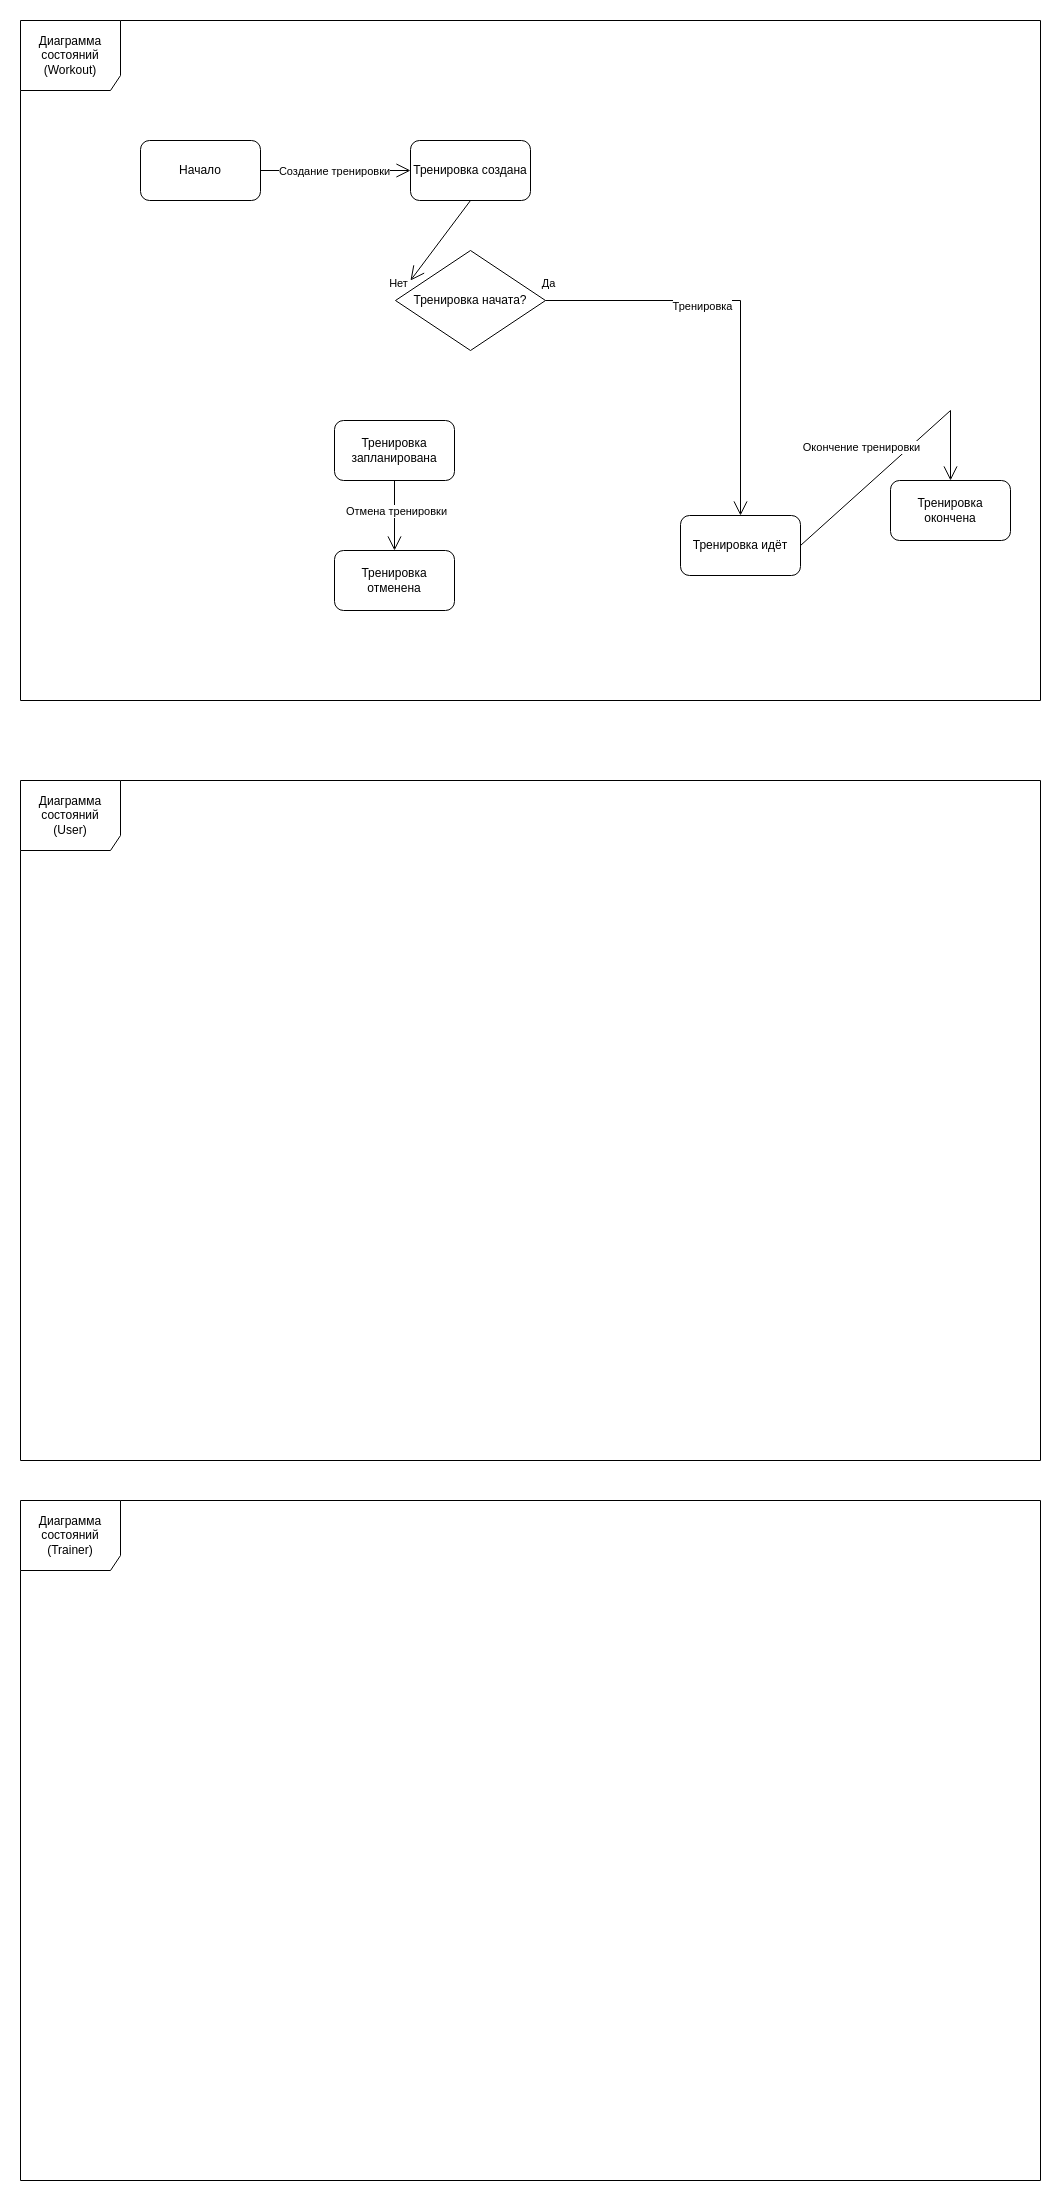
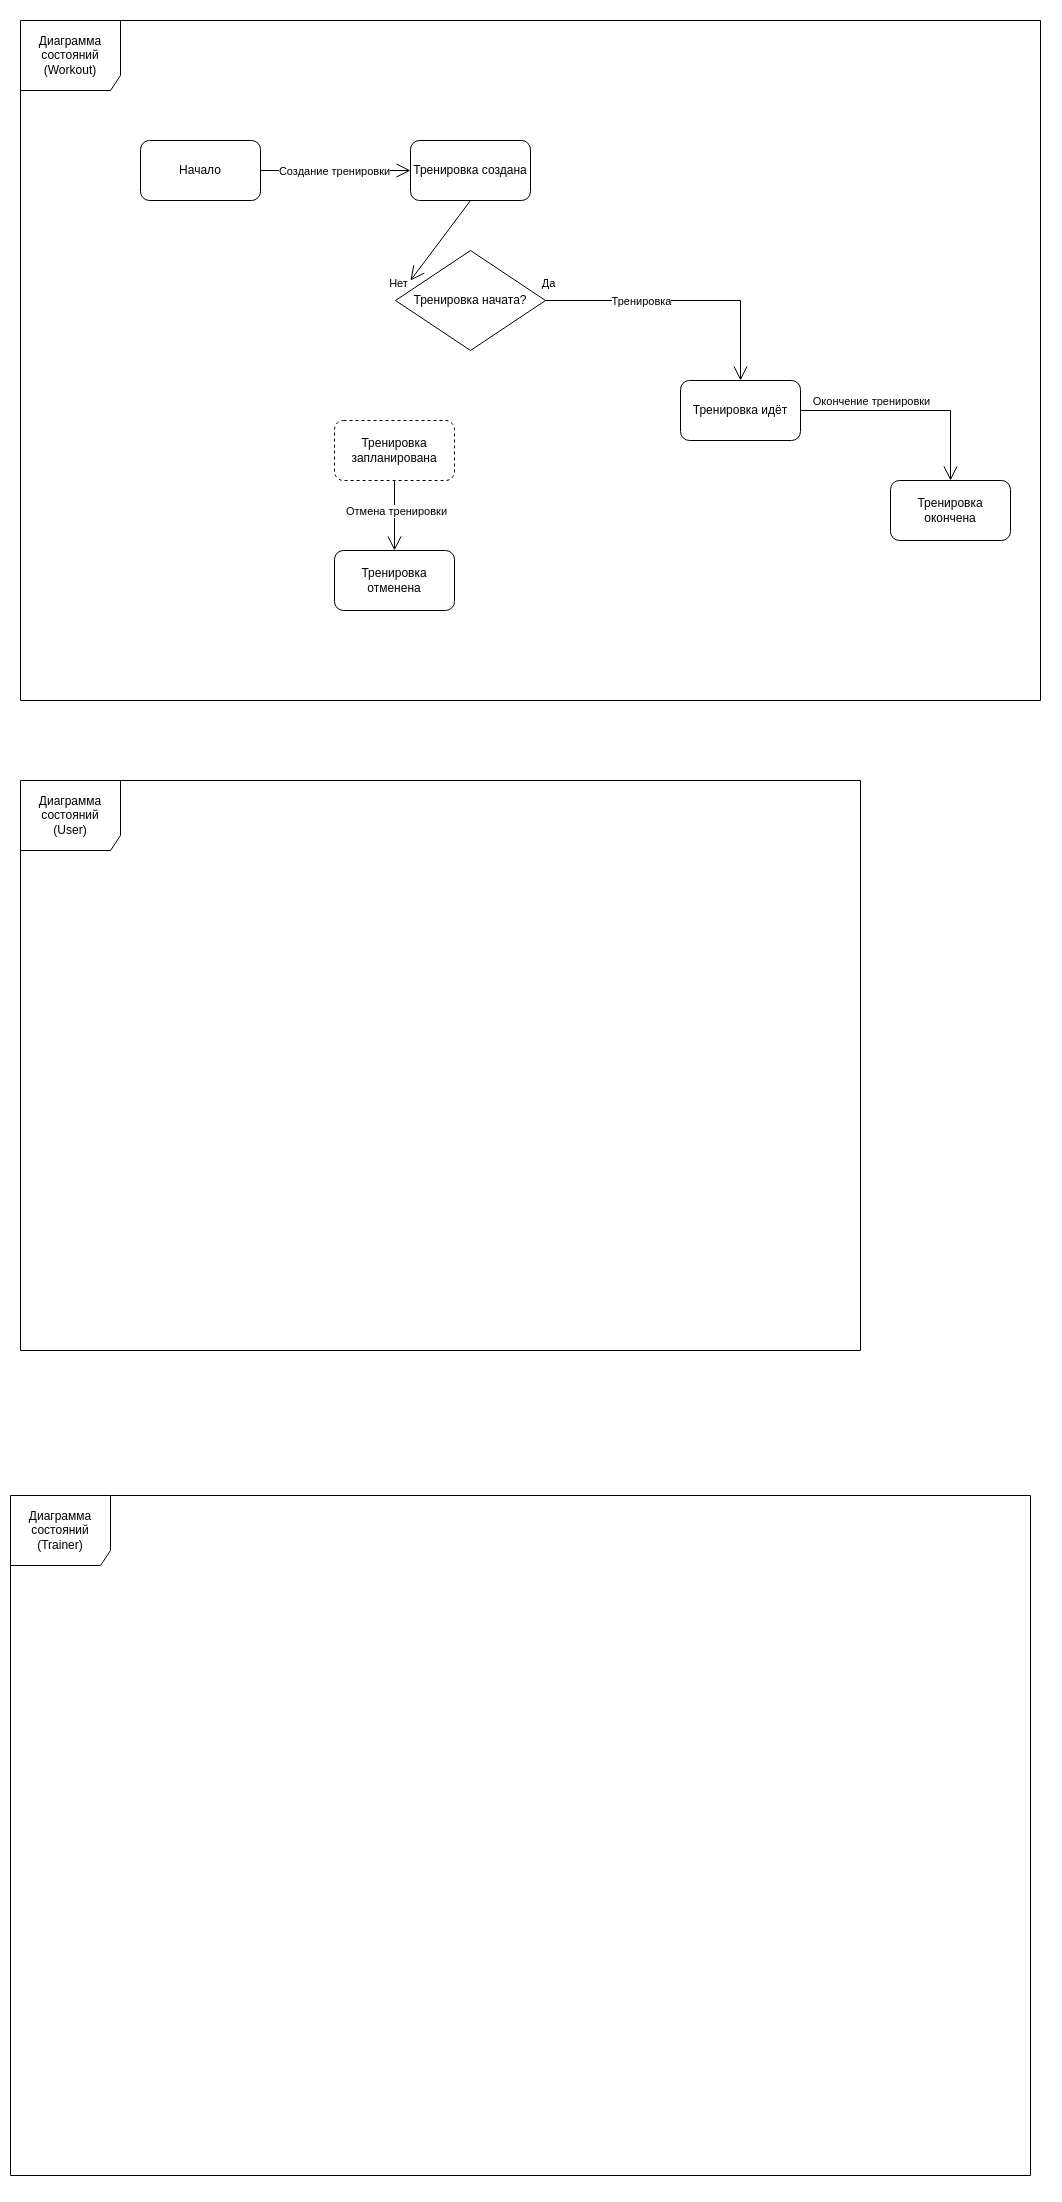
  <mxCell id="0" />
  <mxCell id="1" parent="0" />
  <mxCell id="2" value="Диаграмма состояний&lt;br&gt;(Workout)" style="shape=umlFrame;whiteSpace=wrap;html=1;pointerEvents=0;width=100;height=70;" parent="1" vertex="1"><mxGeometry x="20" y="20" width="1020" height="680" as="geometry" /></mxCell>
  <mxCell id="3" value="Начало" style="rounded=1;whiteSpace=wrap;html=1;" parent="1" vertex="1"><mxGeometry x="140" y="140" width="120" height="60" as="geometry" /></mxCell>
  <mxCell id="4" value="" style="endArrow=open;endFill=1;endSize=12;html=1;rounded=0;exitX=1;exitY=0.5;exitDx=0;exitDy=0;entryX=0;entryY=0.5;entryDx=0;entryDy=0;" parent="1" source="3" target="6" edge="1"><mxGeometry width="160" relative="1" as="geometry"><mxPoint x="280" y="350" as="sourcePoint" /><mxPoint x="420" y="310" as="targetPoint" /></mxGeometry></mxCell>
  <mxCell id="5" value="Создание тренировки" style="edgeLabel;html=1;align=center;verticalAlign=middle;resizable=0;points=[];" parent="4" vertex="1" connectable="0"><mxGeometry x="-0.022" relative="1" as="geometry"><mxPoint as="offset" /></mxGeometry></mxCell>
  <mxCell id="6" value="Тренировка создана" style="rounded=1;whiteSpace=wrap;html=1;" parent="1" vertex="1"><mxGeometry x="410" y="140" width="120" height="60" as="geometry" /></mxCell>
  <mxCell id="7" value="Тренировка отменена" style="rounded=1;whiteSpace=wrap;html=1;" parent="1" vertex="1"><mxGeometry x="334" y="550" width="120" height="60" as="geometry" /></mxCell>
  <mxCell id="8" value="Тренировка начата?" style="rhombus;whiteSpace=wrap;html=1;" parent="1" vertex="1"><mxGeometry x="395" y="250" width="150" height="100" as="geometry" /></mxCell>
  <mxCell id="9" value="" style="endArrow=open;endFill=1;endSize=12;html=1;rounded=0;exitX=0.5;exitY=1;exitDx=0;exitDy=0;" parent="1" source="6" target="10" edge="1"><mxGeometry width="160" relative="1" as="geometry"><mxPoint x="270" y="180" as="sourcePoint" /><mxPoint x="420" y="180" as="targetPoint" /></mxGeometry></mxCell>
  <mxCell id="10" value="Нет" style="edgeLabel;html=1;align=center;verticalAlign=middle;resizable=0;points=[];" parent="1" vertex="1" connectable="0"><mxGeometry x="409.998" y="280" as="geometry"><mxPoint x="-12" y="2" as="offset" /></mxGeometry></mxCell>
  <mxCell id="11" value="Да" style="edgeLabel;html=1;align=center;verticalAlign=middle;resizable=0;points=[];" parent="1" vertex="1" connectable="0"><mxGeometry x="559.998" y="280" as="geometry"><mxPoint x="-12" y="2" as="offset" /></mxGeometry></mxCell>
- <mxCell id="12" value="Тренировка запланирована" style="rounded=1;whiteSpace=wrap;html=1;" parent="1" vertex="1"><mxGeometry x="334" y="420" width="120" height="60" as="geometry" /></mxCell>
- <mxCell id="13" value="Тренировка идёт" style="rounded=1;whiteSpace=wrap;html=1;" parent="1" vertex="1"><mxGeometry x="680" y="515" width="120" height="60" as="geometry" /></mxCell>
+ <mxCell id="12" value="Тренировка запланирована" style="rounded=1;whiteSpace=wrap;html=1;dashed=1;" parent="1" vertex="1"><mxGeometry x="334" y="420" width="120" height="60" as="geometry" /></mxCell>
+ <mxCell id="13" value="Тренировка идёт" style="rounded=1;whiteSpace=wrap;html=1;" parent="1" vertex="1"><mxGeometry x="680" y="380" width="120" height="60" as="geometry" /></mxCell>
  <mxCell id="14" value="" style="endArrow=open;endFill=1;endSize=12;html=1;rounded=0;entryX=0.5;entryY=0;entryDx=0;entryDy=0;exitX=1;exitY=0.5;exitDx=0;exitDy=0;" parent="1" source="8" target="13" edge="1"><mxGeometry width="160" relative="1" as="geometry"><mxPoint x="741" y="310" as="sourcePoint" /><mxPoint x="616" y="380" as="targetPoint" /><Array as="points"><mxPoint x="740" y="300" /></Array></mxGeometry></mxCell>
  <mxCell id="15" value="Тренировка" style="edgeLabel;html=1;align=center;verticalAlign=middle;resizable=0;points=[];" parent="14" vertex="1" connectable="0"><mxGeometry x="-0.022" relative="1" as="geometry"><mxPoint x="-39" as="offset" /></mxGeometry></mxCell>
  <mxCell id="16" value="" style="endArrow=open;endFill=1;endSize=12;html=1;rounded=0;exitX=0.5;exitY=1;exitDx=0;exitDy=0;entryX=0.5;entryY=0;entryDx=0;entryDy=0;" parent="1" source="12" target="7" edge="1"><mxGeometry width="160" relative="1" as="geometry"><mxPoint x="430" y="610" as="sourcePoint" /><mxPoint x="590" y="610" as="targetPoint" /></mxGeometry></mxCell>
  <mxCell id="17" value="Отмена тренировки" style="edgeLabel;html=1;align=center;verticalAlign=middle;resizable=0;points=[];" parent="16" vertex="1" connectable="0"><mxGeometry x="-0.057" relative="1" as="geometry"><mxPoint x="1" y="-3" as="offset" /></mxGeometry></mxCell>
  <mxCell id="18" value="Тренировка окончена" style="rounded=1;whiteSpace=wrap;html=1;" parent="1" vertex="1"><mxGeometry x="890" y="480" width="120" height="60" as="geometry" /></mxCell>
  <mxCell id="19" value="" style="endArrow=open;endFill=1;endSize=12;html=1;rounded=0;entryX=0.5;entryY=0;entryDx=0;entryDy=0;exitX=1;exitY=0.5;exitDx=0;exitDy=0;" parent="1" source="13" target="18" edge="1"><mxGeometry width="160" relative="1" as="geometry"><mxPoint x="830" y="460" as="sourcePoint" /><mxPoint x="901" y="540" as="targetPoint" /><Array as="points"><mxPoint x="950" y="410" /></Array></mxGeometry></mxCell>
  <mxCell id="20" value="Окончение тренировки" style="edgeLabel;html=1;align=center;verticalAlign=middle;resizable=0;points=[];" parent="19" vertex="1" connectable="0"><mxGeometry x="-0.022" relative="1" as="geometry"><mxPoint x="-38" y="-10" as="offset" /></mxGeometry></mxCell>
- <mxCell id="21" value="Диаграмма состояний&lt;br&gt;(User)" style="shape=umlFrame;whiteSpace=wrap;html=1;pointerEvents=0;width=100;height=70;" parent="1" vertex="1"><mxGeometry x="20" y="780" width="1020" height="680" as="geometry" /></mxCell>
- <mxCell id="22" value="Диаграмма состояний&lt;br&gt;(Trainer)" style="shape=umlFrame;whiteSpace=wrap;html=1;pointerEvents=0;width=100;height=70;" parent="1" vertex="1"><mxGeometry x="20" y="1500" width="1020" height="680" as="geometry" /></mxCell>
+ <mxCell id="21" value="Диаграмма состояний&lt;br&gt;(User)" style="shape=umlFrame;whiteSpace=wrap;html=1;pointerEvents=0;width=100;height=70;" parent="1" vertex="1"><mxGeometry x="20" y="780" width="840" height="570" as="geometry" /></mxCell>
+ <mxCell id="22" value="Диаграмма состояний&lt;br&gt;(Trainer)" style="shape=umlFrame;whiteSpace=wrap;html=1;pointerEvents=0;width=100;height=70;" parent="1" vertex="1"><mxGeometry x="10" y="1495" width="1020" height="680" as="geometry" /></mxCell>
